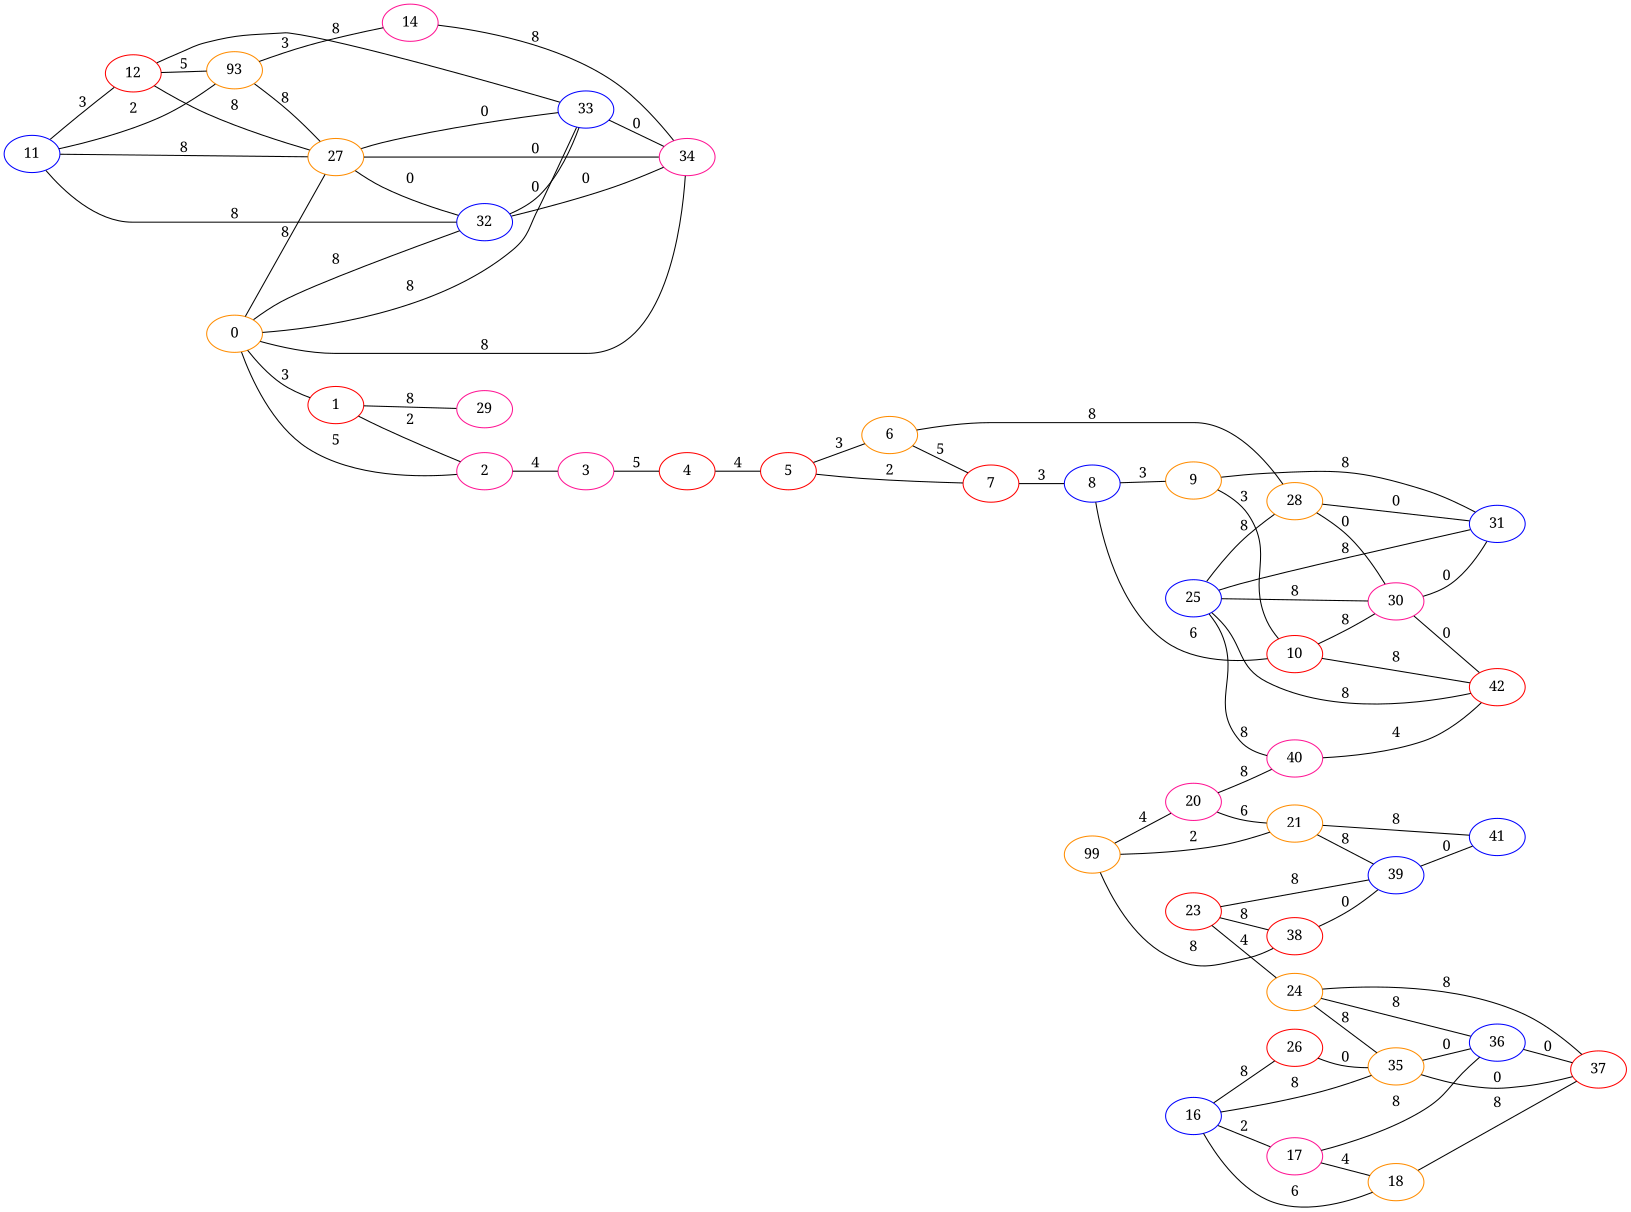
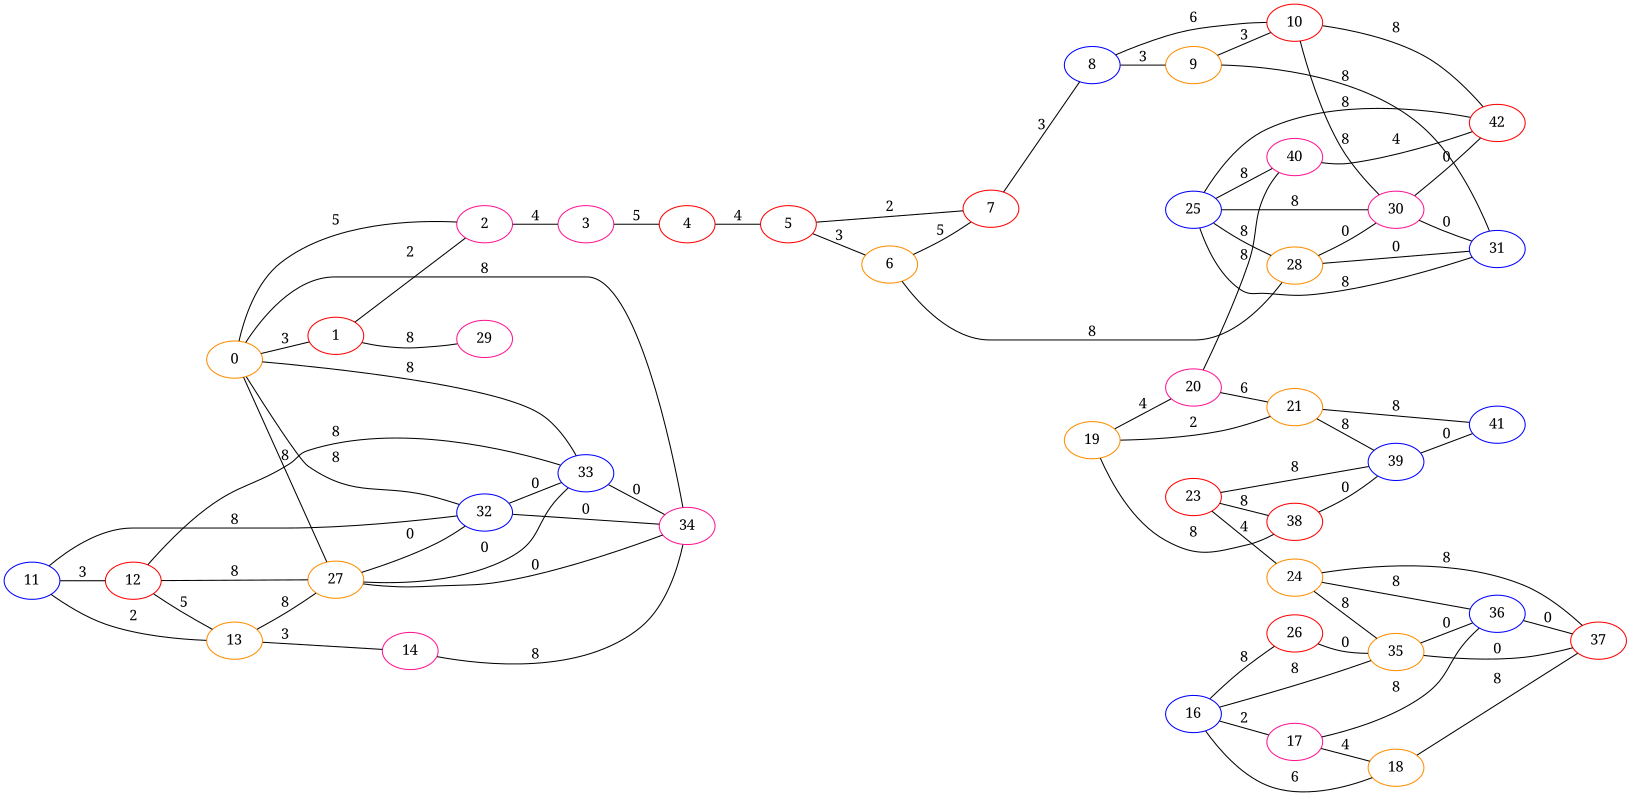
  graph {
    fontname="Noto Serif"
    rankdir=LR
    node [color=red fontname="Noto Serif" weight=1]
    edge [fontname="Noto Serif"]
    1
    0 [color=darkorange]
    2 [color=deeppink]
    27 [color=darkorange weight=3]
    32 [color=blue weight=3]
    33 [color=blue weight=3]
    34 [color=deeppink weight=3]
    29 [color=deeppink weight=3]
    3 [color=deeppink]
    4
    5 [weight=2]
    6 [color=darkorange]
    7
    28 [color=darkorange weight=3]
    8 [color=blue]
    31 [color=blue weight=3]
    30 [color=deeppink weight=3]
    9 [color=darkorange]
    10
    42 [weight=3]
    11 [color=blue]
    12
-   13 [color=darkorange weight=2 label=93]
+   13 [color=darkorange weight=2]
    14 [color=deeppink]
    16 [color=blue]
    17 [color=deeppink]
    18 [color=darkorange]
    26 [weight=4]
    35 [color=darkorange weight=3]
    36 [color=blue weight=3]
    37 [weight=3]
    20 [color=deeppink]
-   19 [color=darkorange label=99]
+   19 [color=darkorange]
    21 [color=darkorange]
    38 [weight=3]
    40 [color=deeppink weight=3]
    39 [color=blue weight=3]
    41 [color=blue weight=3]
    23
    24 [color=darkorange]
    25 [color=blue]
    1 -- 2 [label=2]
    1 -- 29 [label=8]
    0 -- 1 [label=3]
    0 -- 2 [label=5]
    0 -- 27 [label=8]
    0 -- 32 [label=8]
    0 -- 33 [label=8]
    0 -- 34 [label=8]
    2 -- 3 [label=4]
    27 -- 32 [label=0]
    27 -- 33 [label=0]
    27 -- 34 [label=0]
    32 -- 33 [label=0]
    32 -- 34 [label=0]
    33 -- 34 [label=0]
    3 -- 4 [label=5]
    4 -- 5 [label=4]
    5 -- 6 [label=3]
    5 -- 7 [label=2]
    6 -- 7 [label=5]
    6 -- 28 [label=8]
    7 -- 8 [label=3]
    28 -- 31 [label=0]
    28 -- 30 [label=0]
    8 -- 9 [label=3]
    8 -- 10 [label=6]
    30 -- 31 [label=0]
    30 -- 42 [label=0]
    9 -- 31 [label=8]
    9 -- 10 [label=3]
    10 -- 30 [label=8]
    10 -- 42 [label=8]
-   11 -- 27 [label=8]
    11 -- 32 [label=8]
    11 -- 12 [label=3]
    11 -- 13 [label=2]
    12 -- 27 [label=8]
    12 -- 33 [label=8]
    12 -- 13 [label=5]
    13 -- 27 [label=8]
    13 -- 14 [label=3]
    14 -- 34 [label=8]
    16 -- 17 [label=2]
    16 -- 18 [label=6]
    16 -- 26 [label=8]
    16 -- 35 [label=8]
    17 -- 18 [label=4]
    17 -- 36 [label=8]
    18 -- 37 [label=8]
    26 -- 35 [label=0]
    35 -- 36 [label=0]
    35 -- 37 [label=0]
    36 -- 37 [label=0]
    20 -- 21 [label=6]
    20 -- 40 [label=8]
    19 -- 20 [label=4]
    19 -- 21 [label=2]
    19 -- 38 [label=8]
    21 -- 39 [label=8]
    21 -- 41 [label=8]
    38 -- 39 [label=0]
    40 -- 42 [label=4]
    39 -- 41 [label=0]
    23 -- 38 [label=8]
    23 -- 39 [label=8]
    23 -- 24 [label=4]
    24 -- 35 [label=8]
    24 -- 36 [label=8]
    24 -- 37 [label=8]
    25 -- 28 [label=8]
    25 -- 31 [label=8]
    25 -- 30 [label=8]
    25 -- 42 [label=8]
    25 -- 40 [label=8]
  }
